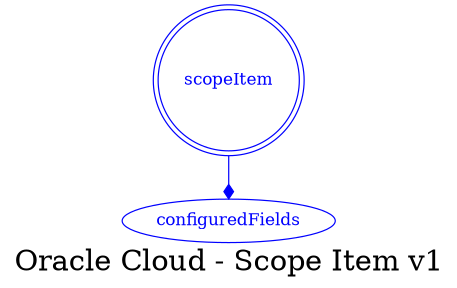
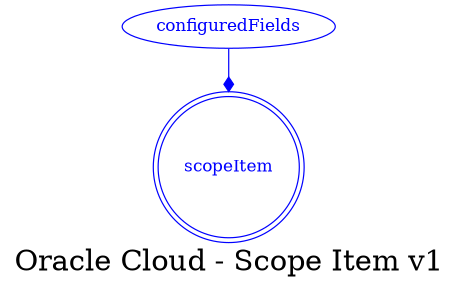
  digraph {
    fontsize=24
    label="Oracle Cloud - Scope Item v1"
    splines=true
    node [color=blue fontcolor=blue]
    scopeItem [shape=doublecircle]
    configuredFields [shape=ellipse]
-   scopeItem -> configuredFields [arrowhead=diamond arrowtail=none color=blue fontcolor=blue]
+   configuredFields -> scopeItem [arrowhead=diamond arrowtail=none color=blue fontcolor=blue]
  }
